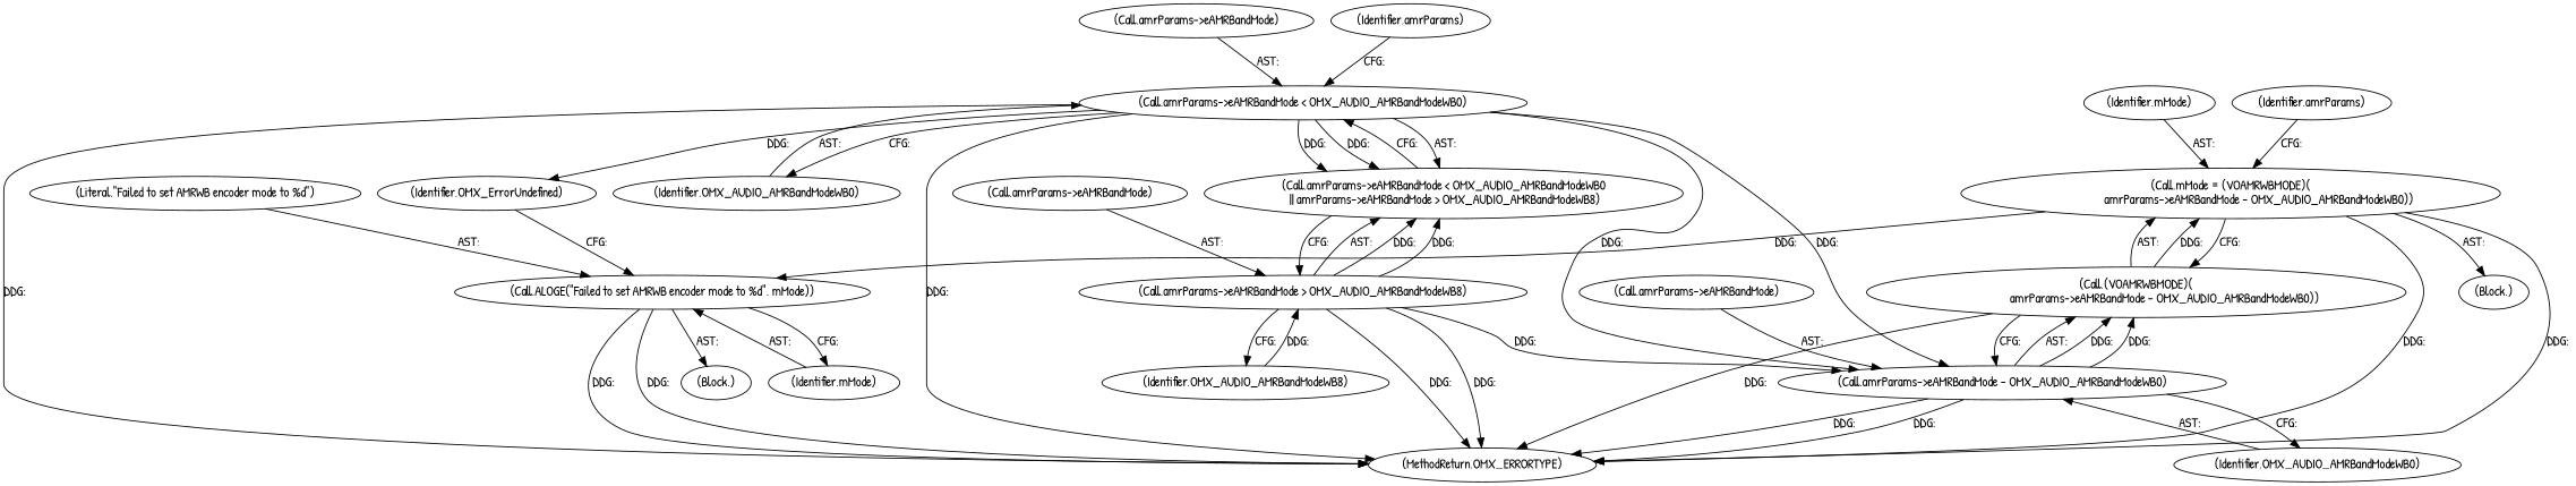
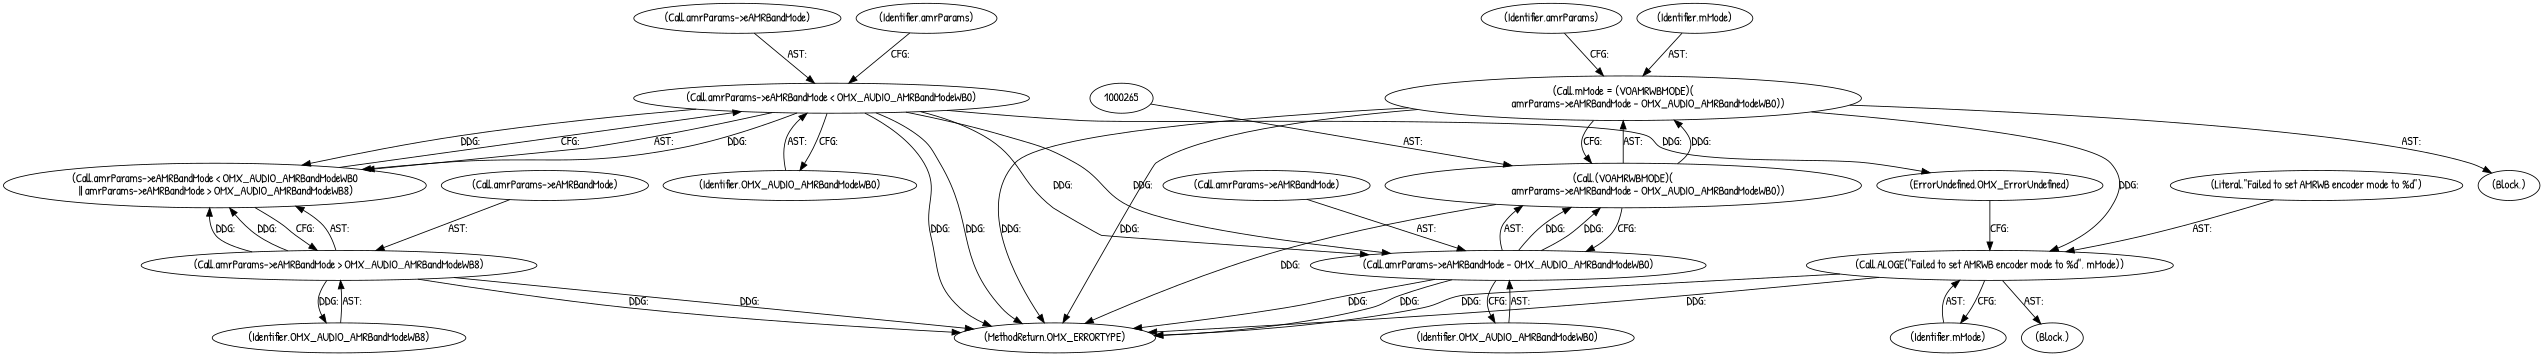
  digraph {
    fontname="Patrick Hand"
    node [fontname="Patrick Hand"]
    edge [fontname="Patrick Hand"]
    n1 [label="(Call,mMode = (VOAMRWBMODE)(\n                    amrParams->eAMRBandMode - OMX_AUDIO_AMRBandModeWB0))"]
    n2 [label="(Call,(VOAMRWBMODE)(\n                    amrParams->eAMRBandMode - OMX_AUDIO_AMRBandModeWB0))"]
    n3 [label="(Call,ALOGE(\"Failed to set AMRWB encoder mode to %d\", mMode))"]
    n4 [label="(Block,)"]
    n5 [label="(MethodReturn,OMX_ERRORTYPE)"]
    n6 [label="(Call,amrParams->eAMRBandMode - OMX_AUDIO_AMRBandModeWB0)"]
    n7 [label="(Block,)"]
    n8 [label="(Identifier,mMode)"]
    n9 [label="(Identifier,OMX_AUDIO_AMRBandModeWB0)"]
    n10 [label="(Call,amrParams->eAMRBandMode > OMX_AUDIO_AMRBandModeWB8)"]
    n11 [label="(Identifier,OMX_AUDIO_AMRBandModeWB8)"]
    n12 [label="(Call,amrParams->eAMRBandMode < OMX_AUDIO_AMRBandModeWB0\n || amrParams->eAMRBandMode > OMX_AUDIO_AMRBandModeWB8)"]
    n13 [label="(Call,amrParams->eAMRBandMode < OMX_AUDIO_AMRBandModeWB0)"]
    n14 [label="(Identifier,OMX_AUDIO_AMRBandModeWB0)"]
-   n15 [label="(Identifier,OMX_ErrorUndefined)"]
+   n15 [label="(ErrorUndefined,OMX_ErrorUndefined)"]
    n16 [label="(Call,amrParams->eAMRBandMode)"]
    n17 [label="(Identifier,amrParams)"]
    n18 [label="(Literal,\"Failed to set AMRWB encoder mode to %d\")"]
    n19 [label="(Call,amrParams->eAMRBandMode)"]
    n20 [label="(Call,amrParams->eAMRBandMode)"]
    n21 [label="(Identifier,mMode)"]
    n22 [label="(Identifier,amrParams)"]
+   1000265
    n1 -> n2 [label="CFG: "]
    n1 -> n3 [label="DDG: "]
    n1 -> n4 [label="AST: "]
    n1 -> n5 [label="DDG: "]
    n1 -> n5 [label="DDG: "]
    n2 -> n1 [label="AST: "]
    n2 -> n1 [label="DDG: "]
    n2 -> n5 [label="DDG: "]
    n2 -> n6 [label="CFG: "]
    n3 -> n5 [label="DDG: "]
    n3 -> n5 [label="DDG: "]
    n3 -> n7 [label="AST: "]
    n3 -> n8 [label="CFG: "]
    n6 -> n2 [label="AST: "]
    n6 -> n2 [label="DDG: "]
    n6 -> n2 [label="DDG: "]
    n6 -> n5 [label="DDG: "]
    n6 -> n5 [label="DDG: "]
    n6 -> n9 [label="CFG: "]
    n8 -> n3 [label="AST: "]
    n9 -> n6 [label="AST: "]
    n10 -> n5 [label="DDG: "]
    n10 -> n5 [label="DDG: "]
-   n10 -> n6 [label="DDG: "]
-   n10 -> n11 [label="CFG: "]
+   n10 -> n11 [label="DDG: "]
    n10 -> n12 [label="AST: "]
    n10 -> n12 [label="DDG: "]
    n10 -> n12 [label="DDG: "]
-   n11 -> n10 [label="DDG: "]
+   n11 -> n10 [label="AST: "]
    n12 -> n10 [label="CFG: "]
    n12 -> n13 [label="CFG: "]
    n13 -> n5 [label="DDG: "]
    n13 -> n5 [label="DDG: "]
    n13 -> n6 [label="DDG: "]
    n13 -> n6 [label="DDG: "]
    n13 -> n12 [label="AST: "]
    n13 -> n12 [label="DDG: "]
    n13 -> n12 [label="DDG: "]
    n13 -> n14 [label="CFG: "]
    n13 -> n15 [label="DDG: "]
    n14 -> n13 [label="AST: "]
    n15 -> n3 [label="CFG: "]
    n16 -> n10 [label="AST: "]
    n17 -> n1 [label="CFG: "]
    n18 -> n3 [label="AST: "]
    n19 -> n13 [label="AST: "]
    n20 -> n6 [label="AST: "]
    n21 -> n1 [label="AST: "]
    n22 -> n13 [label="CFG: "]
+   1000265 -> n2 [label="AST: "]
  }
